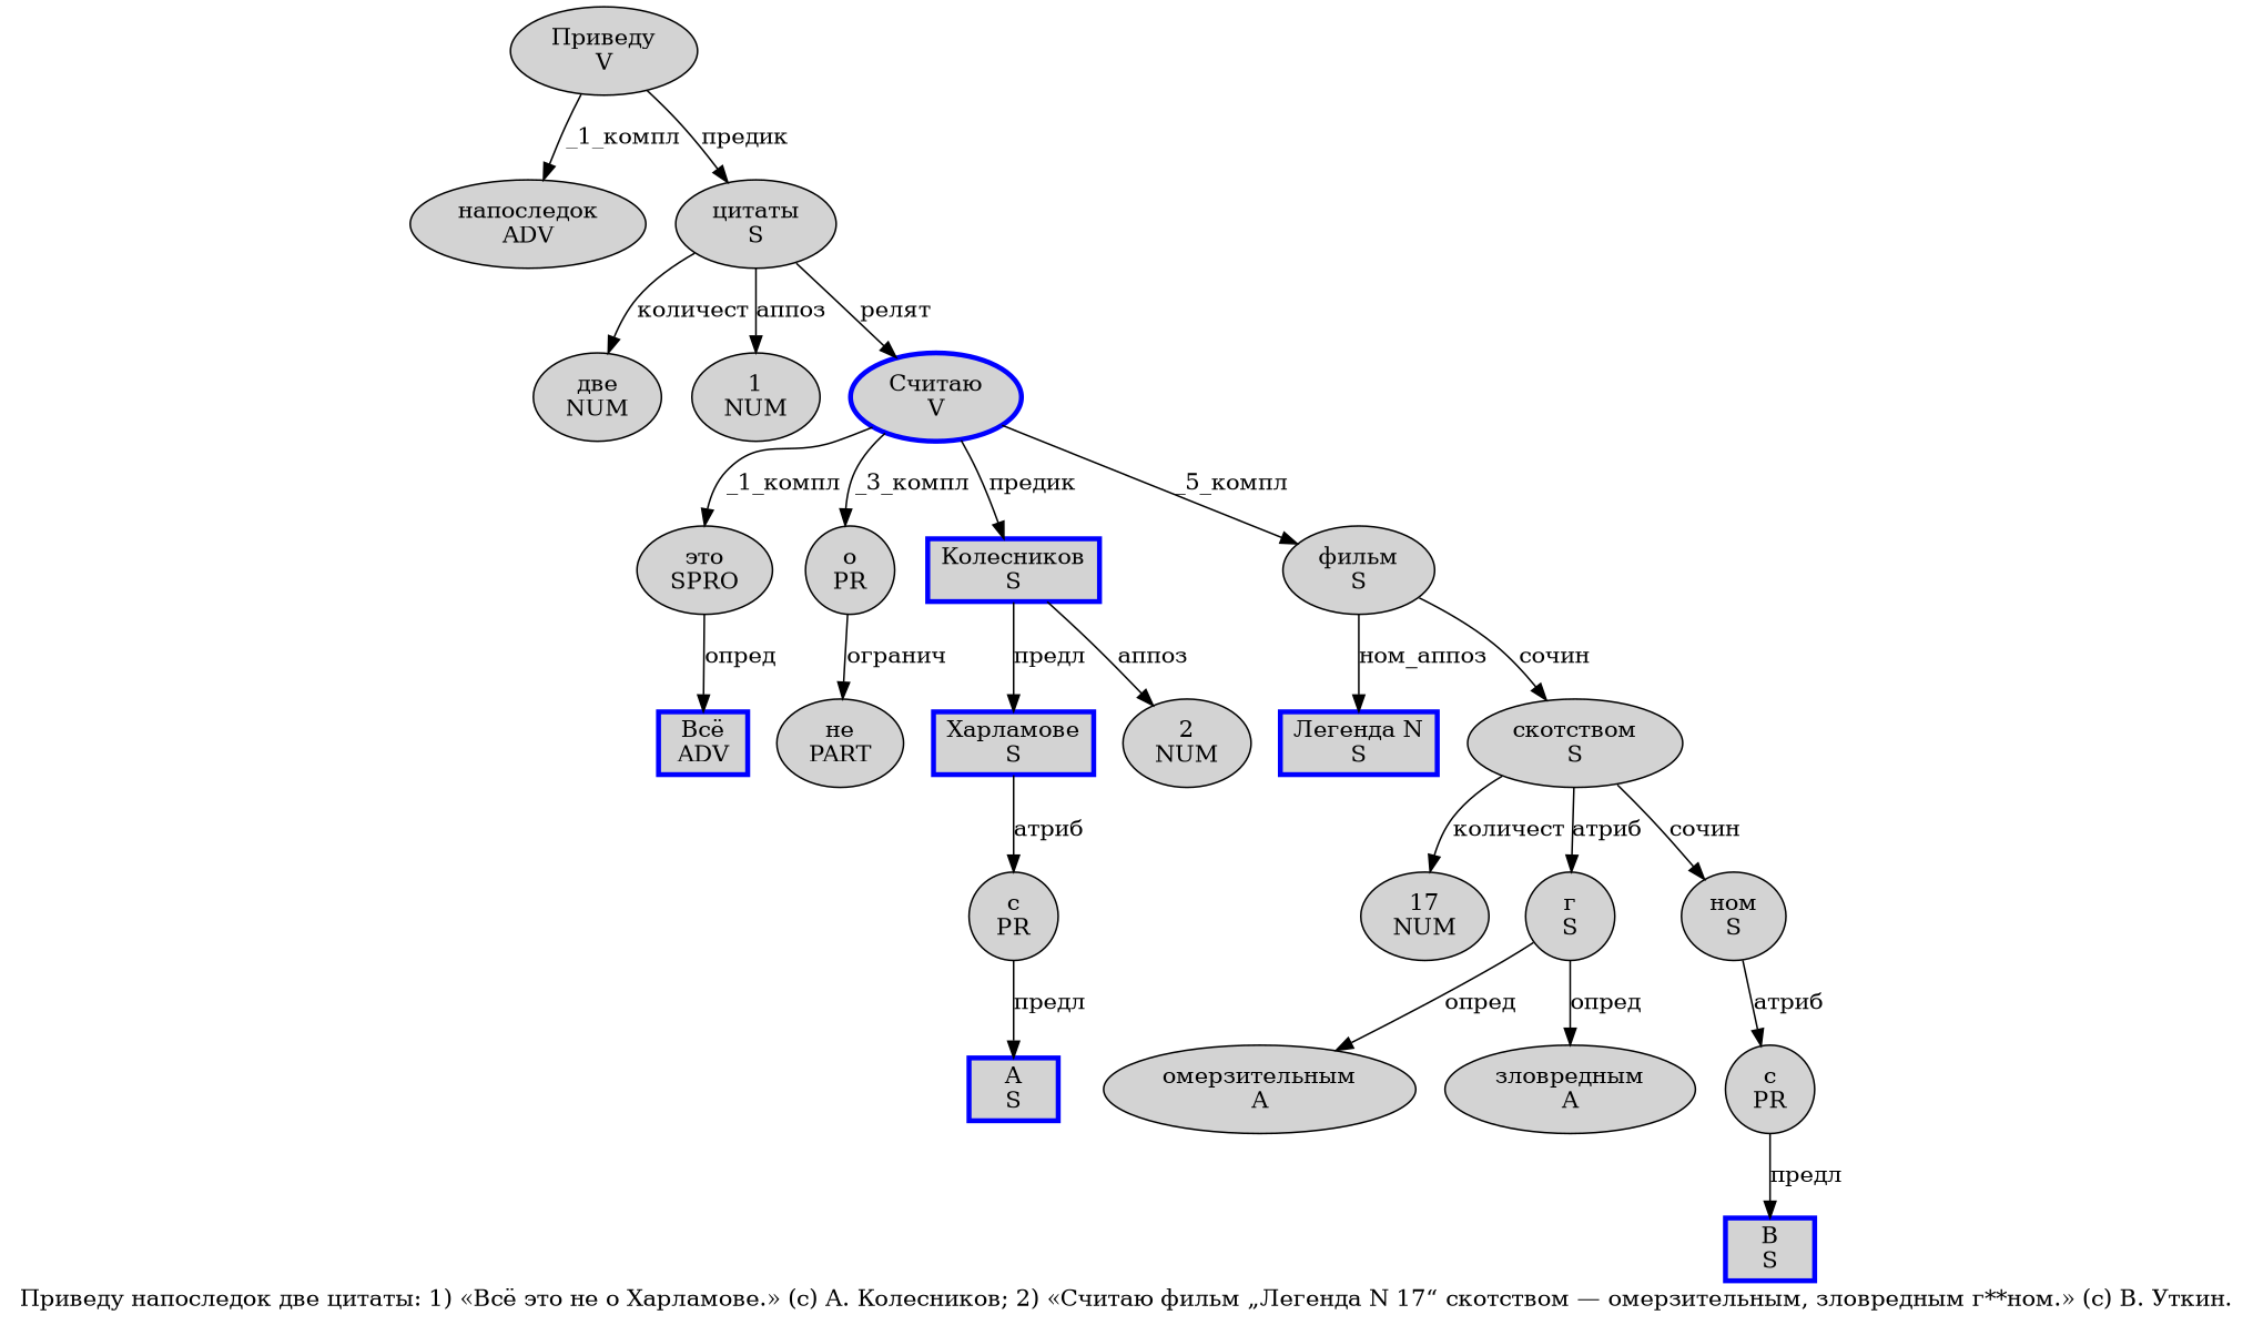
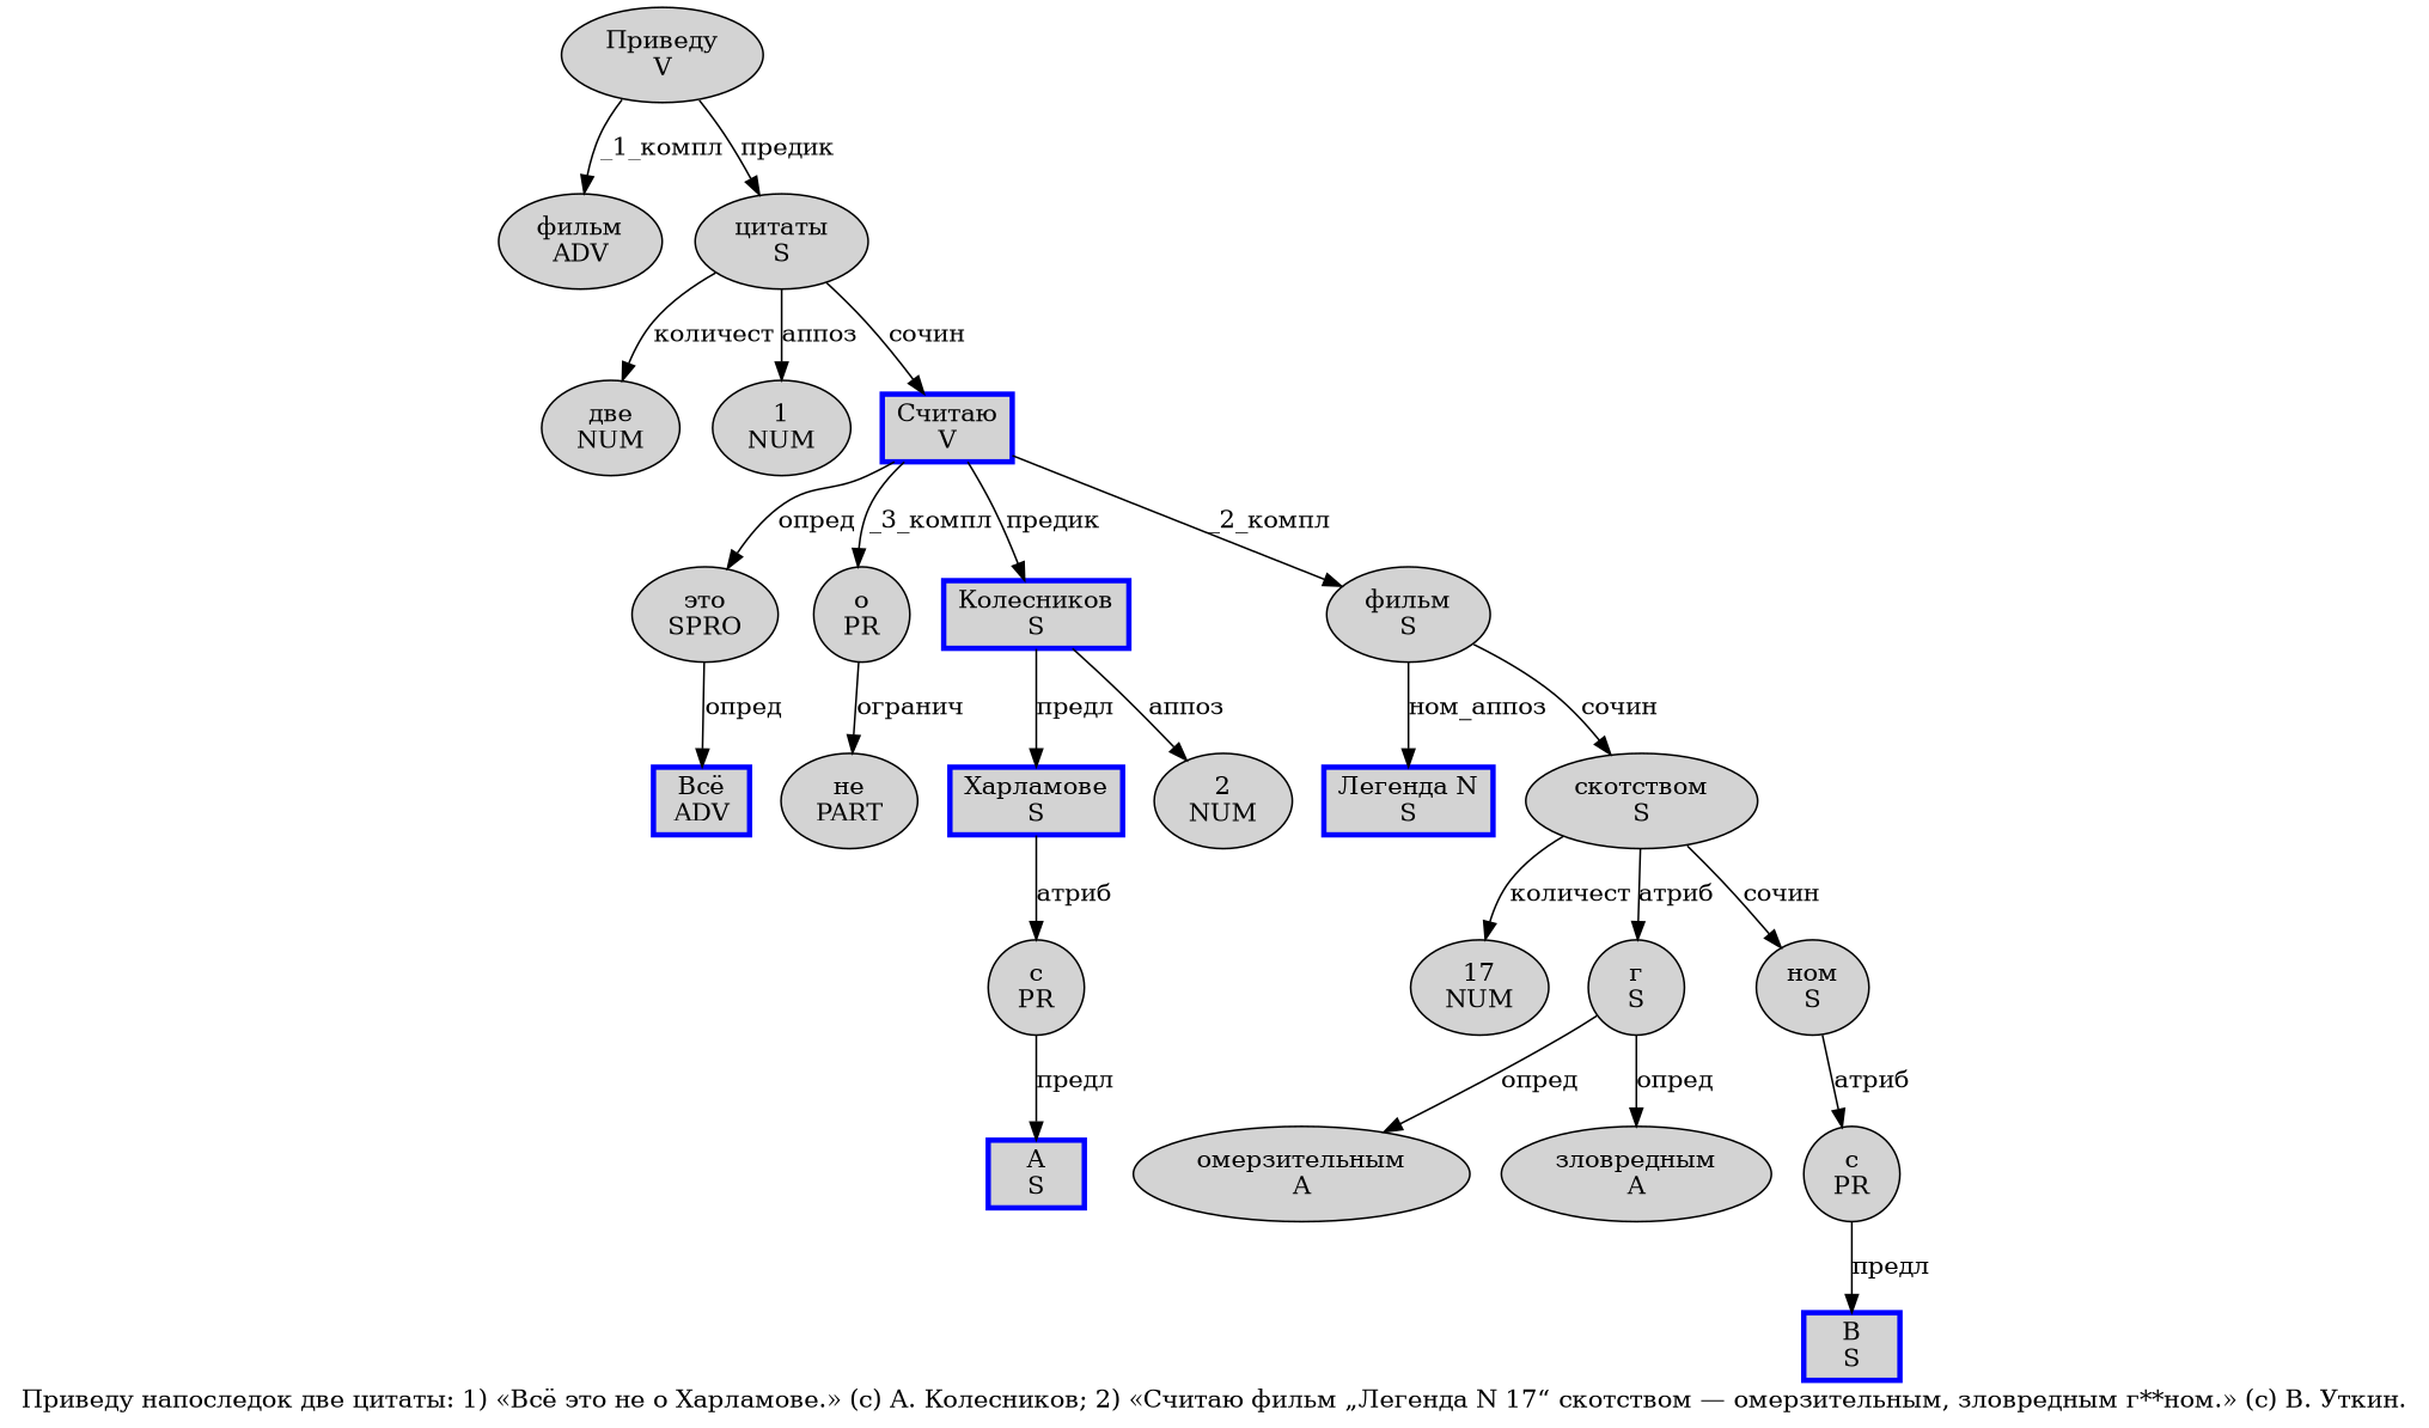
  digraph {
    label="Приведу напоследок две цитаты: 1) «Всё это не о Харламове.» (с) А. Колесников; 2) «Считаю фильм „Легенда N 17“ скотством — омерзительным, зловредным г**ном.» (с) В. Уткин."
    node [fillcolor=lightgray penwidth=1 shape=ellipse style=filled]
    n1 [label="Приведу\nV"]
-   n2 [label="напоследок\nADV"]
+   n2 [label="фильм\nADV"]
    n3 [label="цитаты\nS"]
    n4 [label="две\nNUM"]
    n5 [label="1\nNUM"]
-   n6 [color=blue label="Считаю\nV" penwidth=3]
+   n6 [color=blue label="Считаю\nV" penwidth=3 shape=box]
    n7 [label="это\nSPRO"]
    n8 [label="о\nPR"]
    n9 [color=blue label="Колесников\nS" penwidth=3 shape=box]
    n10 [label="фильм\nS"]
    n11 [color=blue label="Всё\nADV" penwidth=3 shape=box]
    n12 [label="не\nPART"]
    n13 [color=blue label="Харламове\nS" penwidth=3 shape=box]
    n14 [label="с\nPR"]
    n15 [color=blue label="А\nS" penwidth=3 shape=box]
    n16 [label="2\nNUM"]
    n17 [color=blue label="Легенда N\nS" penwidth=3 shape=box]
    n18 [label="скотством\nS"]
    n19 [label="17\nNUM"]
    n20 [label="г\nS"]
    n21 [label="ном\nS"]
    n22 [label="омерзительным\nA"]
    n23 [label="зловредным\nA"]
    n24 [label="с\nPR"]
    n25 [color=blue label="В\nS" penwidth=3 shape=box]
    n1 -> n2 [label="_1_компл"]
    n1 -> n3 [label="предик"]
    n3 -> n4 [label="количест"]
    n3 -> n5 [label="аппоз"]
-   n3 -> n6 [label="релят"]
-   n6 -> n7 [label="_1_компл"]
+   n3 -> n6 [label="сочин"]
+   n6 -> n7 [label="опред"]
    n6 -> n8 [label="_3_компл"]
    n6 -> n9 [label="предик"]
-   n6 -> n10 [label="_5_компл"]
+   n6 -> n10 [label="_2_компл"]
    n7 -> n11 [label="опред"]
    n8 -> n12 [label="огранич"]
    n9 -> n13 [label="предл"]
    n9 -> n16 [label="аппоз"]
    n10 -> n17 [label="ном_аппоз"]
    n10 -> n18 [label="сочин"]
    n13 -> n14 [label="атриб"]
    n14 -> n15 [label="предл"]
    n18 -> n19 [label="количест"]
    n18 -> n20 [label="атриб"]
    n18 -> n21 [label="сочин"]
    n20 -> n22 [label="опред"]
    n20 -> n23 [label="опред"]
    n21 -> n24 [label="атриб"]
    n24 -> n25 [label="предл"]
  }
